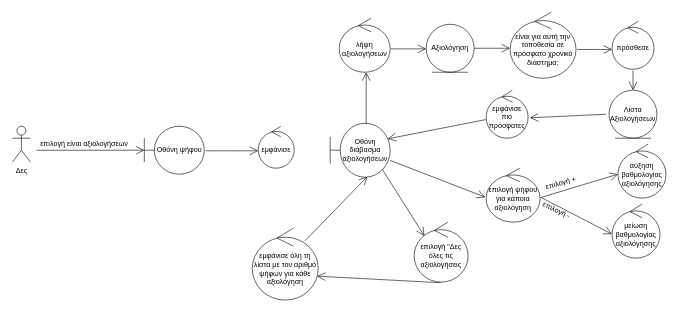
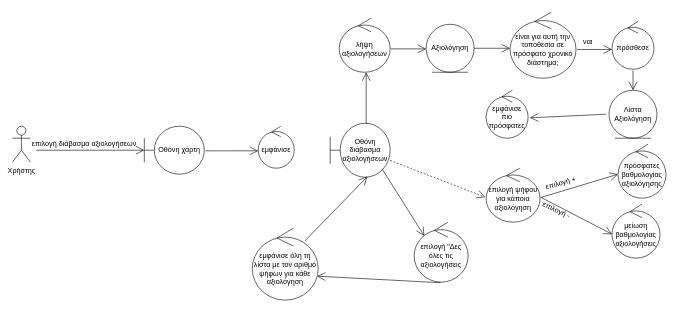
  <mxCell id="0" />
  <mxCell id="1" parent="0" />
- <mxCell id="2" value="Δες" style="shape=umlActor;verticalLabelPosition=bottom;verticalAlign=top;html=1;outlineConnect=0;sketch=0;" vertex="1" parent="1"><mxGeometry x="20" y="210" width="30" height="60" as="geometry" /></mxCell>
+ <mxCell id="2" value="Χρήστης" style="shape=umlActor;verticalLabelPosition=bottom;verticalAlign=top;html=1;outlineConnect=0;sketch=0;" vertex="1" parent="1"><mxGeometry x="20" y="210" width="30" height="60" as="geometry" /></mxCell>
  <mxCell id="3" value="" style="endArrow=open;endFill=1;endSize=12;html=1;" edge="1" parent="1"><mxGeometry width="160" relative="1" as="geometry"><mxPoint x="60" y="250" as="sourcePoint" /><mxPoint x="240" y="250" as="targetPoint" /></mxGeometry></mxCell>
- <mxCell id="4" value="Οθόνη ψήφου" style="shape=umlBoundary;whiteSpace=wrap;html=1;sketch=0;" vertex="1" parent="1"><mxGeometry x="240" y="210" width="100" height="80" as="geometry" /></mxCell>
- <mxCell id="5" value="επιλογή είναι αξιολογήσεων" style="text;html=1;strokeColor=none;fillColor=none;align=center;verticalAlign=middle;whiteSpace=wrap;rounded=0;sketch=0;" vertex="1" parent="1"><mxGeometry x="50" y="230" width="180" height="20" as="geometry" /></mxCell>
+ <mxCell id="4" value="Οθόνη χάρτη" style="shape=umlBoundary;whiteSpace=wrap;html=1;sketch=0;" vertex="1" parent="1"><mxGeometry x="240" y="210" width="100" height="80" as="geometry" /></mxCell>
+ <mxCell id="5" value="επιλογή διάβασμα αξιολογήσεων" style="text;html=1;strokeColor=none;fillColor=none;align=center;verticalAlign=middle;whiteSpace=wrap;rounded=0;sketch=0;" vertex="1" parent="1"><mxGeometry x="50" y="230" width="180" height="20" as="geometry" /></mxCell>
  <mxCell id="6" value="" style="endArrow=open;endFill=1;endSize=12;html=1;exitX=1.02;exitY=0.513;exitDx=0;exitDy=0;exitPerimeter=0;" edge="1" parent="1" source="4"><mxGeometry width="160" relative="1" as="geometry"><mxPoint x="350" y="160" as="sourcePoint" /><mxPoint x="430" y="251" as="targetPoint" /></mxGeometry></mxCell>
  <mxCell id="7" value="εμφάνισε" style="ellipse;shape=umlControl;whiteSpace=wrap;html=1;sketch=0;" vertex="1" parent="1"><mxGeometry x="430" y="210" width="60" height="70" as="geometry" /></mxCell>
  <mxCell id="8" value="Οθόνη διάβασμα αξιολογήσεων" style="shape=umlBoundary;whiteSpace=wrap;html=1;sketch=0;" vertex="1" parent="1"><mxGeometry x="550" y="205" width="100" height="90" as="geometry" /></mxCell>
  <mxCell id="9" value="" style="endArrow=open;endFill=1;endSize=12;html=1;exitX=0.6;exitY=0.011;exitDx=0;exitDy=0;exitPerimeter=0;" edge="1" parent="1" source="8"><mxGeometry width="160" relative="1" as="geometry"><mxPoint x="480" y="130" as="sourcePoint" /><mxPoint x="610" y="120" as="targetPoint" /></mxGeometry></mxCell>
  <mxCell id="10" value="λήψη αξιολογήσεων" style="ellipse;shape=umlControl;whiteSpace=wrap;html=1;sketch=0;" vertex="1" parent="1"><mxGeometry x="565" y="30" width="85" height="90" as="geometry" /></mxCell>
  <mxCell id="11" value="" style="endArrow=open;endFill=1;endSize=12;html=1;exitX=1.012;exitY=0.567;exitDx=0;exitDy=0;exitPerimeter=0;" edge="1" parent="1" source="10"><mxGeometry width="160" relative="1" as="geometry"><mxPoint x="480" y="70" as="sourcePoint" /><mxPoint x="710" y="81" as="targetPoint" /></mxGeometry></mxCell>
  <mxCell id="12" value="Αξιολόγηση" style="ellipse;shape=umlEntity;whiteSpace=wrap;html=1;sketch=0;" vertex="1" parent="1"><mxGeometry x="710" y="40" width="80" height="80" as="geometry" /></mxCell>
  <mxCell id="13" value="" style="endArrow=open;endFill=1;endSize=12;html=1;exitX=1;exitY=0.5;exitDx=0;exitDy=0;" edge="1" parent="1" source="12"><mxGeometry width="160" relative="1" as="geometry"><mxPoint x="480" y="100" as="sourcePoint" /><mxPoint x="850" y="80" as="targetPoint" /></mxGeometry></mxCell>
  <mxCell id="14" value="είναι για αυτή την τοποθεσία σε πρόσφατο χρονικό διάστημα;" style="ellipse;shape=umlControl;whiteSpace=wrap;html=1;sketch=0;" vertex="1" parent="1"><mxGeometry x="850" y="20" width="110" height="110" as="geometry" /></mxCell>
  <mxCell id="15" value="" style="endArrow=open;endFill=1;endSize=12;html=1;exitX=1.018;exitY=0.564;exitDx=0;exitDy=0;exitPerimeter=0;" edge="1" parent="1" source="14"><mxGeometry width="160" relative="1" as="geometry"><mxPoint x="780" y="130" as="sourcePoint" /><mxPoint x="1020" y="82" as="targetPoint" /></mxGeometry></mxCell>
+ <mxCell id="16" value="ναι" style="text;html=1;strokeColor=none;fillColor=none;align=center;verticalAlign=middle;whiteSpace=wrap;rounded=0;sketch=0;" vertex="1" parent="1"><mxGeometry x="960" y="60" width="40" height="20" as="geometry" /></mxCell>
  <mxCell id="17" value="πρόσθεσε" style="ellipse;shape=umlControl;whiteSpace=wrap;html=1;sketch=0;" vertex="1" parent="1"><mxGeometry x="1020" y="35" width="70" height="80" as="geometry" /></mxCell>
  <mxCell id="18" value="" style="endArrow=open;endFill=1;endSize=12;html=1;exitX=0.5;exitY=1.025;exitDx=0;exitDy=0;exitPerimeter=0;" edge="1" parent="1" source="17"><mxGeometry width="160" relative="1" as="geometry"><mxPoint x="780" y="130" as="sourcePoint" /><mxPoint x="1055" y="150" as="targetPoint" /></mxGeometry></mxCell>
- <mxCell id="19" value="Λίστα Αξιολογήσεων" style="ellipse;shape=umlEntity;whiteSpace=wrap;html=1;sketch=0;" vertex="1" parent="1"><mxGeometry x="1015" y="150" width="80" height="80" as="geometry" /></mxCell>
+ <mxCell id="19" value="Λίστα Αξιολόγηση" style="ellipse;shape=umlEntity;whiteSpace=wrap;html=1;sketch=0;" vertex="1" parent="1"><mxGeometry x="1015" y="150" width="80" height="80" as="geometry" /></mxCell>
  <mxCell id="20" value="εμφάνισε πιο πρόσφατες" style="ellipse;shape=umlControl;whiteSpace=wrap;html=1;sketch=0;" vertex="1" parent="1"><mxGeometry x="810" y="150" width="70" height="80" as="geometry" /></mxCell>
  <mxCell id="21" value="" style="endArrow=open;endFill=1;endSize=12;html=1;targetPerimeterSpacing=0;entryX=1.043;entryY=0.575;entryDx=0;entryDy=0;entryPerimeter=0;" edge="1" parent="1" target="20"><mxGeometry width="160" relative="1" as="geometry"><mxPoint x="1010" y="190" as="sourcePoint" /><mxPoint x="940" y="190" as="targetPoint" /></mxGeometry></mxCell>
  <mxCell id="22" value="" style="endArrow=open;endFill=1;endSize=12;html=1;targetPerimeterSpacing=0;exitX=0.87;exitY=0.856;exitDx=0;exitDy=0;exitPerimeter=0;entryX=0.189;entryY=0.23;entryDx=0;entryDy=0;entryPerimeter=0;" edge="1" parent="1" source="8" target="23"><mxGeometry width="160" relative="1" as="geometry"><mxPoint x="780" y="190" as="sourcePoint" /><mxPoint x="690" y="300" as="targetPoint" /></mxGeometry></mxCell>
  <mxCell id="23" value="επιλογή &quot;Δες όλες τις αξιολογήσεις" style="ellipse;shape=umlControl;whiteSpace=wrap;html=1;sketch=0;" vertex="1" parent="1"><mxGeometry x="690" y="370" width="90" height="100" as="geometry" /></mxCell>
  <mxCell id="24" value="" style="endArrow=open;endFill=1;endSize=12;html=1;targetPerimeterSpacing=0;exitX=0.489;exitY=1.01;exitDx=0;exitDy=0;exitPerimeter=0;entryX=0.982;entryY=0.667;entryDx=0;entryDy=0;entryPerimeter=0;" edge="1" parent="1" source="23" target="25"><mxGeometry width="160" relative="1" as="geometry"><mxPoint x="830" y="360" as="sourcePoint" /><mxPoint x="820" y="380" as="targetPoint" /></mxGeometry></mxCell>
  <mxCell id="25" value="εμφάνισε όλη τη λίστα με τον αριθμό ψήφων για κάθε αξιολόγηση" style="ellipse;shape=umlControl;whiteSpace=wrap;html=1;sketch=0;" vertex="1" parent="1"><mxGeometry x="420" y="380" width="110" height="120" as="geometry" /></mxCell>
  <mxCell id="26" value="" style="endArrow=open;endFill=1;endSize=12;html=1;targetPerimeterSpacing=0;exitX=0.8;exitY=0.175;exitDx=0;exitDy=0;exitPerimeter=0;entryX=0.62;entryY=0.989;entryDx=0;entryDy=0;entryPerimeter=0;" edge="1" parent="1" source="25" target="8"><mxGeometry width="160" relative="1" as="geometry"><mxPoint x="620" y="370" as="sourcePoint" /><mxPoint x="780" y="370" as="targetPoint" /></mxGeometry></mxCell>
- <mxCell id="27" value="" style="endArrow=open;endFill=1;endSize=12;html=1;targetPerimeterSpacing=0;exitX=-0.014;exitY=0.613;exitDx=0;exitDy=0;exitPerimeter=0;entryX=0.96;entryY=0.289;entryDx=0;entryDy=0;entryPerimeter=0;" edge="1" parent="1" source="20" target="8"><mxGeometry width="160" relative="1" as="geometry"><mxPoint x="620" y="280" as="sourcePoint" /><mxPoint x="780" y="280" as="targetPoint" /></mxGeometry></mxCell>
- <mxCell id="28" value="" style="endArrow=open;endFill=1;endSize=12;html=1;targetPerimeterSpacing=0;exitX=1;exitY=0.689;exitDx=0;exitDy=0;exitPerimeter=0;entryX=-0.014;entryY=0.538;entryDx=0;entryDy=0;entryPerimeter=0;" edge="1" parent="1" source="8" target="29"><mxGeometry width="160" relative="1" as="geometry"><mxPoint x="620" y="280" as="sourcePoint" /><mxPoint x="790" y="300" as="targetPoint" /></mxGeometry></mxCell>
+ <mxCell id="28" value="" style="endArrow=open;endFill=1;endSize=12;html=1;targetPerimeterSpacing=0;exitX=1;exitY=0.689;exitDx=0;exitDy=0;exitPerimeter=0;entryX=-0.014;entryY=0.538;entryDx=0;entryDy=0;entryPerimeter=0;dashed=1;" edge="1" parent="1" source="8" target="29"><mxGeometry width="160" relative="1" as="geometry"><mxPoint x="620" y="280" as="sourcePoint" /><mxPoint x="790" y="300" as="targetPoint" /></mxGeometry></mxCell>
  <mxCell id="29" value="επιλογή ψήφου για κάποια αξιολόγηση" style="ellipse;shape=umlControl;whiteSpace=wrap;html=1;sketch=0;" vertex="1" parent="1"><mxGeometry x="810" y="280" width="90" height="90" as="geometry" /></mxCell>
  <mxCell id="30" value="" style="endArrow=open;endFill=1;endSize=12;html=1;targetPerimeterSpacing=0;exitX=1.011;exitY=0.544;exitDx=0;exitDy=0;exitPerimeter=0;" edge="1" parent="1" source="29"><mxGeometry width="160" relative="1" as="geometry"><mxPoint x="620" y="310" as="sourcePoint" /><mxPoint x="1030" y="290" as="targetPoint" /></mxGeometry></mxCell>
  <mxCell id="31" value="επιλογή +" style="text;html=1;strokeColor=none;fillColor=none;align=center;verticalAlign=middle;whiteSpace=wrap;rounded=0;sketch=0;rotation=-15;" vertex="1" parent="1"><mxGeometry x="900" y="295" width="70" height="20" as="geometry" /></mxCell>
  <mxCell id="32" value="" style="endArrow=open;endFill=1;endSize=12;html=1;targetPerimeterSpacing=0;exitX=1.022;exitY=0.544;exitDx=0;exitDy=0;exitPerimeter=0;" edge="1" parent="1" source="29"><mxGeometry width="160" relative="1" as="geometry"><mxPoint x="620" y="310" as="sourcePoint" /><mxPoint x="1020" y="390" as="targetPoint" /></mxGeometry></mxCell>
  <mxCell id="33" value="επιλογή -" style="text;html=1;strokeColor=none;fillColor=none;align=center;verticalAlign=middle;whiteSpace=wrap;rounded=0;sketch=0;rotation=25;" vertex="1" parent="1"><mxGeometry x="895" y="340" width="65" height="20" as="geometry" /></mxCell>
- <mxCell id="34" value="αύξηση βαθμολογίας αξιολόγησης" style="ellipse;shape=umlControl;whiteSpace=wrap;html=1;sketch=0;" vertex="1" parent="1"><mxGeometry x="1030" y="240" width="80" height="90" as="geometry" /></mxCell>
- <mxCell id="35" value="μείωση βαθμολογίας αξιολόγησης" style="ellipse;shape=umlControl;whiteSpace=wrap;html=1;sketch=0;" vertex="1" parent="1"><mxGeometry x="1020" y="340" width="80" height="90" as="geometry" /></mxCell>
+ <mxCell id="34" value="πρόσφατες βαθμολογίας αξιολόγησης" style="ellipse;shape=umlControl;whiteSpace=wrap;html=1;sketch=0;" vertex="1" parent="1"><mxGeometry x="1030" y="240" width="80" height="90" as="geometry" /></mxCell>
+ <mxCell id="35" value="μείωση βαθμολογίας αξιολογήσεις" style="ellipse;shape=umlControl;whiteSpace=wrap;html=1;sketch=0;" vertex="1" parent="1"><mxGeometry x="1020" y="340" width="80" height="90" as="geometry" /></mxCell>
